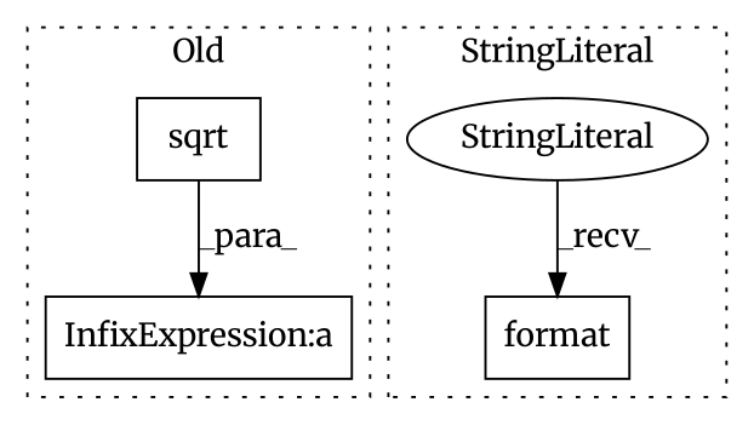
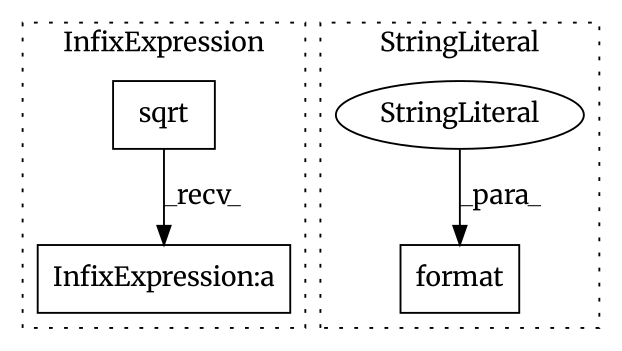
  digraph {
    fontname=Merriweather
    node [a=32 fontname=Merriweather shape=box]
    edge [fontname=Merriweather]
    n1 [l="5,1" label=sqrt s="2528,2542"]
    n2 [a=27 l=3 label="InfixExpression:a" s=2514]
    n3 [l="7,1" label=format s="3719,3742"]
    n4 [a=45 l=15 label=StringLiteral s=3703 shape=ellipse]
    subgraph cluster_1 {
-     label=Old
+     label=InfixExpression
      style=dotted
      n1
      n2
    }
    subgraph cluster_2 {
      label=StringLiteral
      style=dotted
      n3
      n4
    }
-   n1 -> n2 [label=_para_]
-   n4 -> n3 [label=_recv_]
+   n1 -> n2 [label=_recv_]
+   n4 -> n3 [label=_para_]
  }
